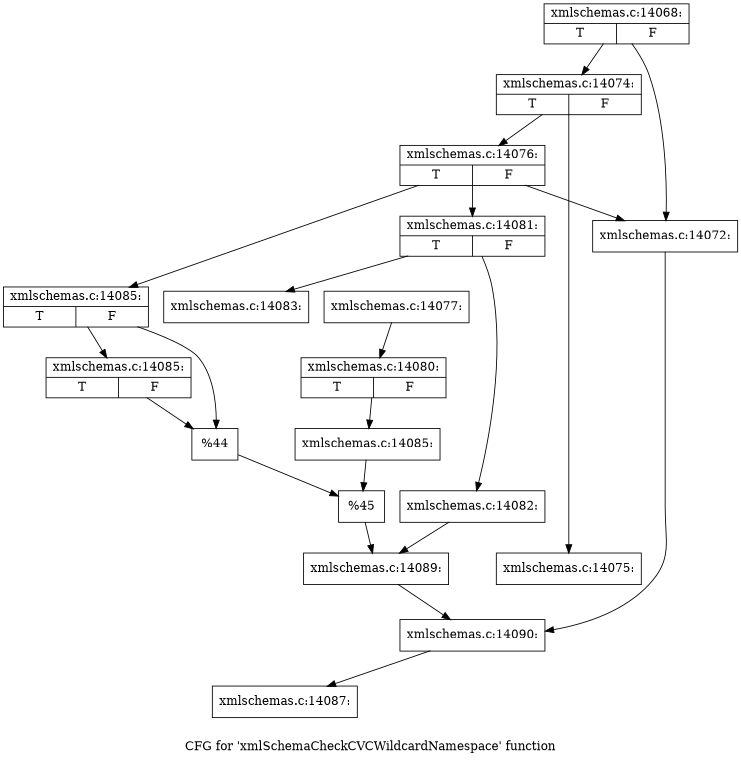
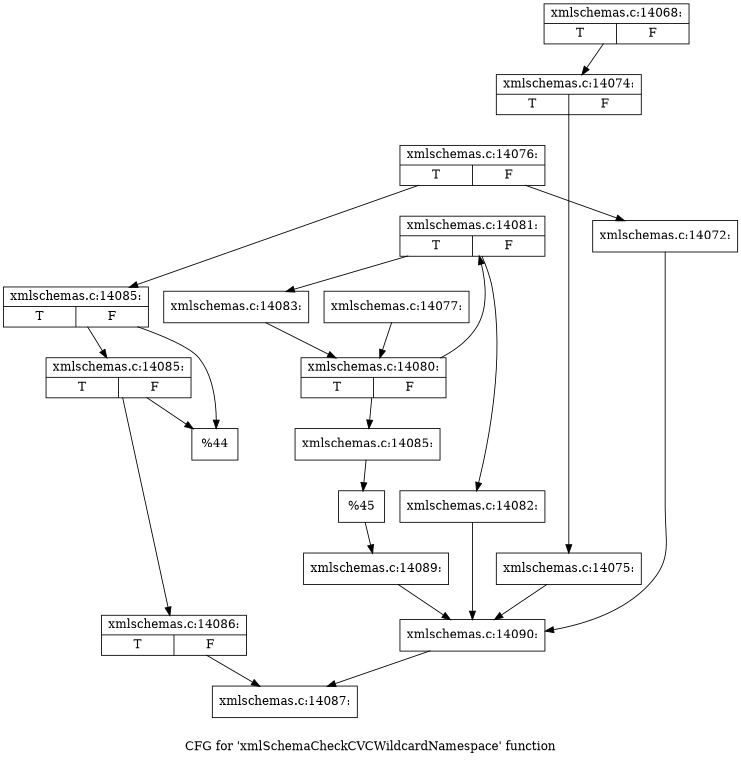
  digraph {
    label="CFG for 'xmlSchemaCheckCVCWildcardNamespace' function"
    node [shape=record]
    n1 [label="{xmlschemas.c:14068:|{<s0>T|<s1>F}}"]
    n2 [label="{xmlschemas.c:14072:}"]
    n3 [label="{xmlschemas.c:14074:|{<s0>T|<s1>F}}"]
    n4 [label="{xmlschemas.c:14090:}"]
    n5 [label="{xmlschemas.c:14075:}"]
    n6 [label="{xmlschemas.c:14076:|{<s0>T|<s1>F}}"]
    n7 [label="{xmlschemas.c:14087:}"]
    n8 [label="{xmlschemas.c:14085:|{<s0>T|<s1>F}}"]
    n9 [label="{xmlschemas.c:14077:}"]
    n10 [label="{xmlschemas.c:14080:|{<s0>T|<s1>F}}"]
    n11 [label="{xmlschemas.c:14085:|{<s0>T|<s1>F}}"]
    n12 [label="{%44}"]
    n13 [label="{xmlschemas.c:14081:|{<s0>T|<s1>F}}"]
    n14 [label="{xmlschemas.c:14085:}"]
+   n15 [label="{xmlschemas.c:14086:|{<s0>T|<s1>F}}"]
    n16 [label="{%45}"]
    n17 [label="{xmlschemas.c:14082:}"]
    n18 [label="{xmlschemas.c:14083:}"]
    n19 [label="{xmlschemas.c:14089:}"]
-   n1 -> n2
    n1 -> n3
    n2 -> n4
    n3 -> n5
-   n3 -> n6
    n4 -> n7
+   n5 -> n4
    n6 -> n2
    n6 -> n8
    n8 -> n11
    n8 -> n12
    n9 -> n10
-   n6 -> n13
+   n10 -> n13
    n10 -> n14
    n11 -> n12
-   n12 -> n16
+   n11 -> n15
    n13 -> n17
    n13 -> n18
    n14 -> n16
+   n15 -> n7
    n16 -> n19
-   n17 -> n19
+   n17 -> n4
+   n18 -> n10
    n19 -> n4
  }
